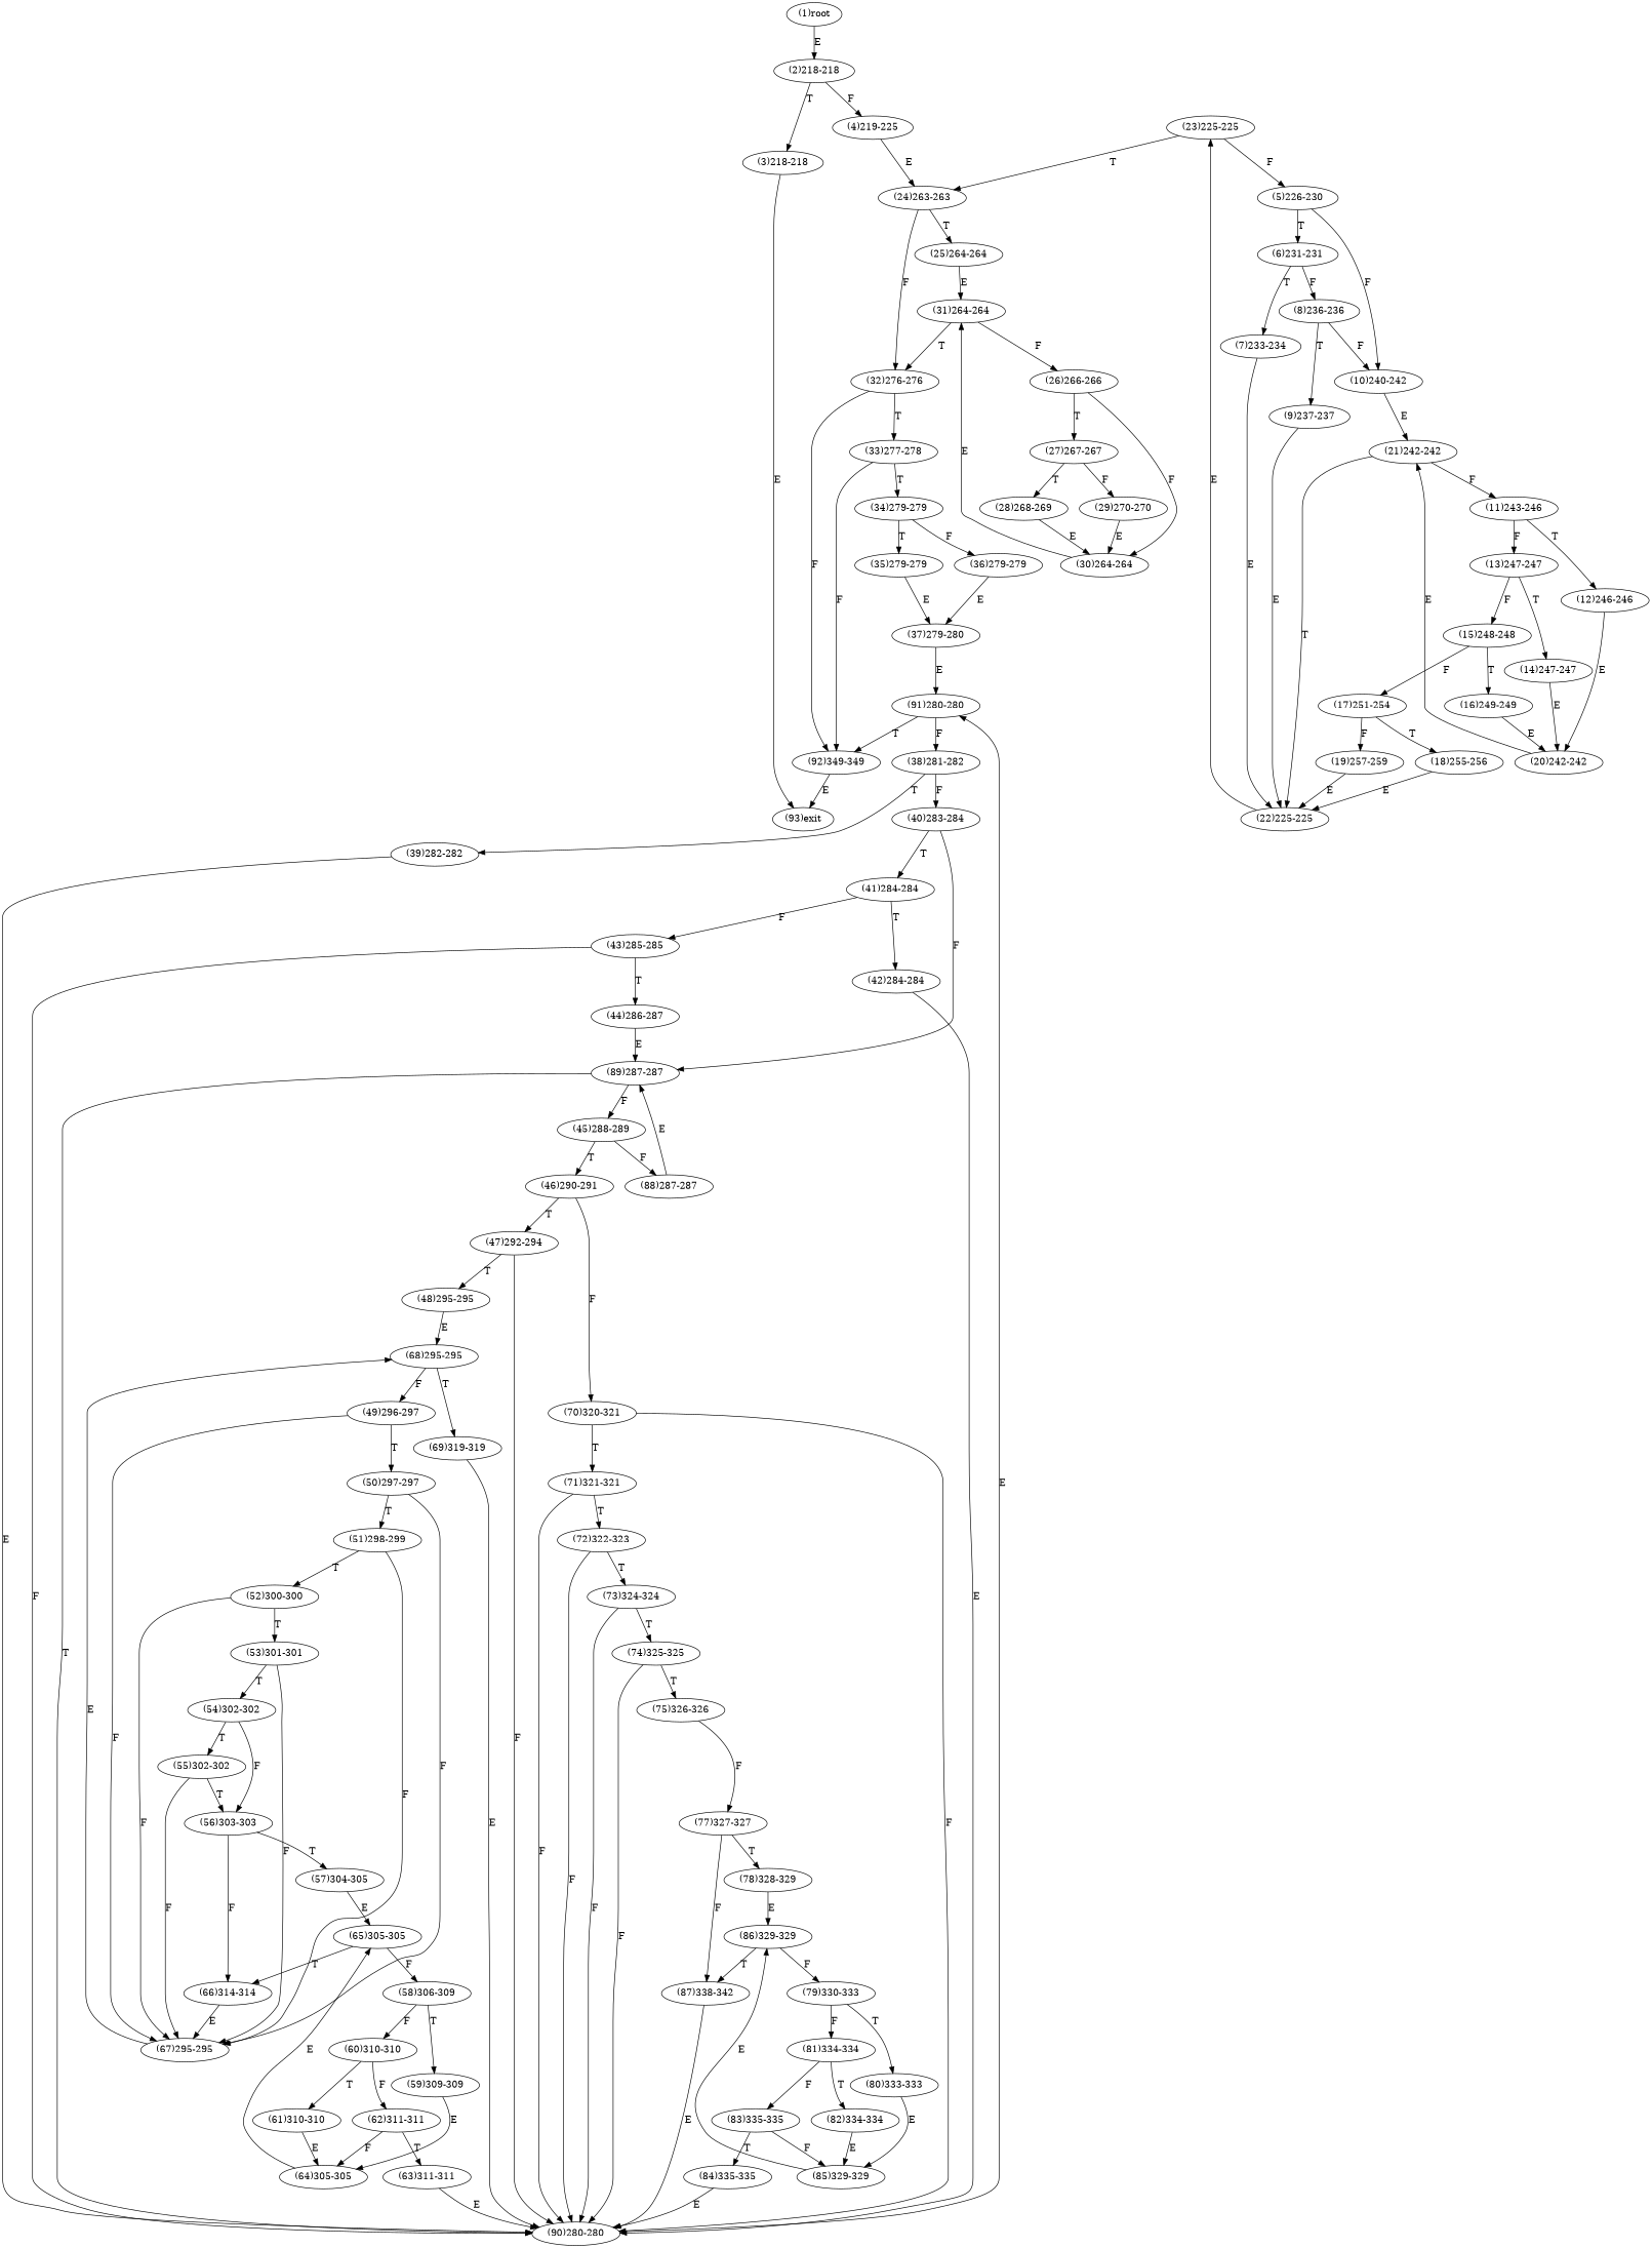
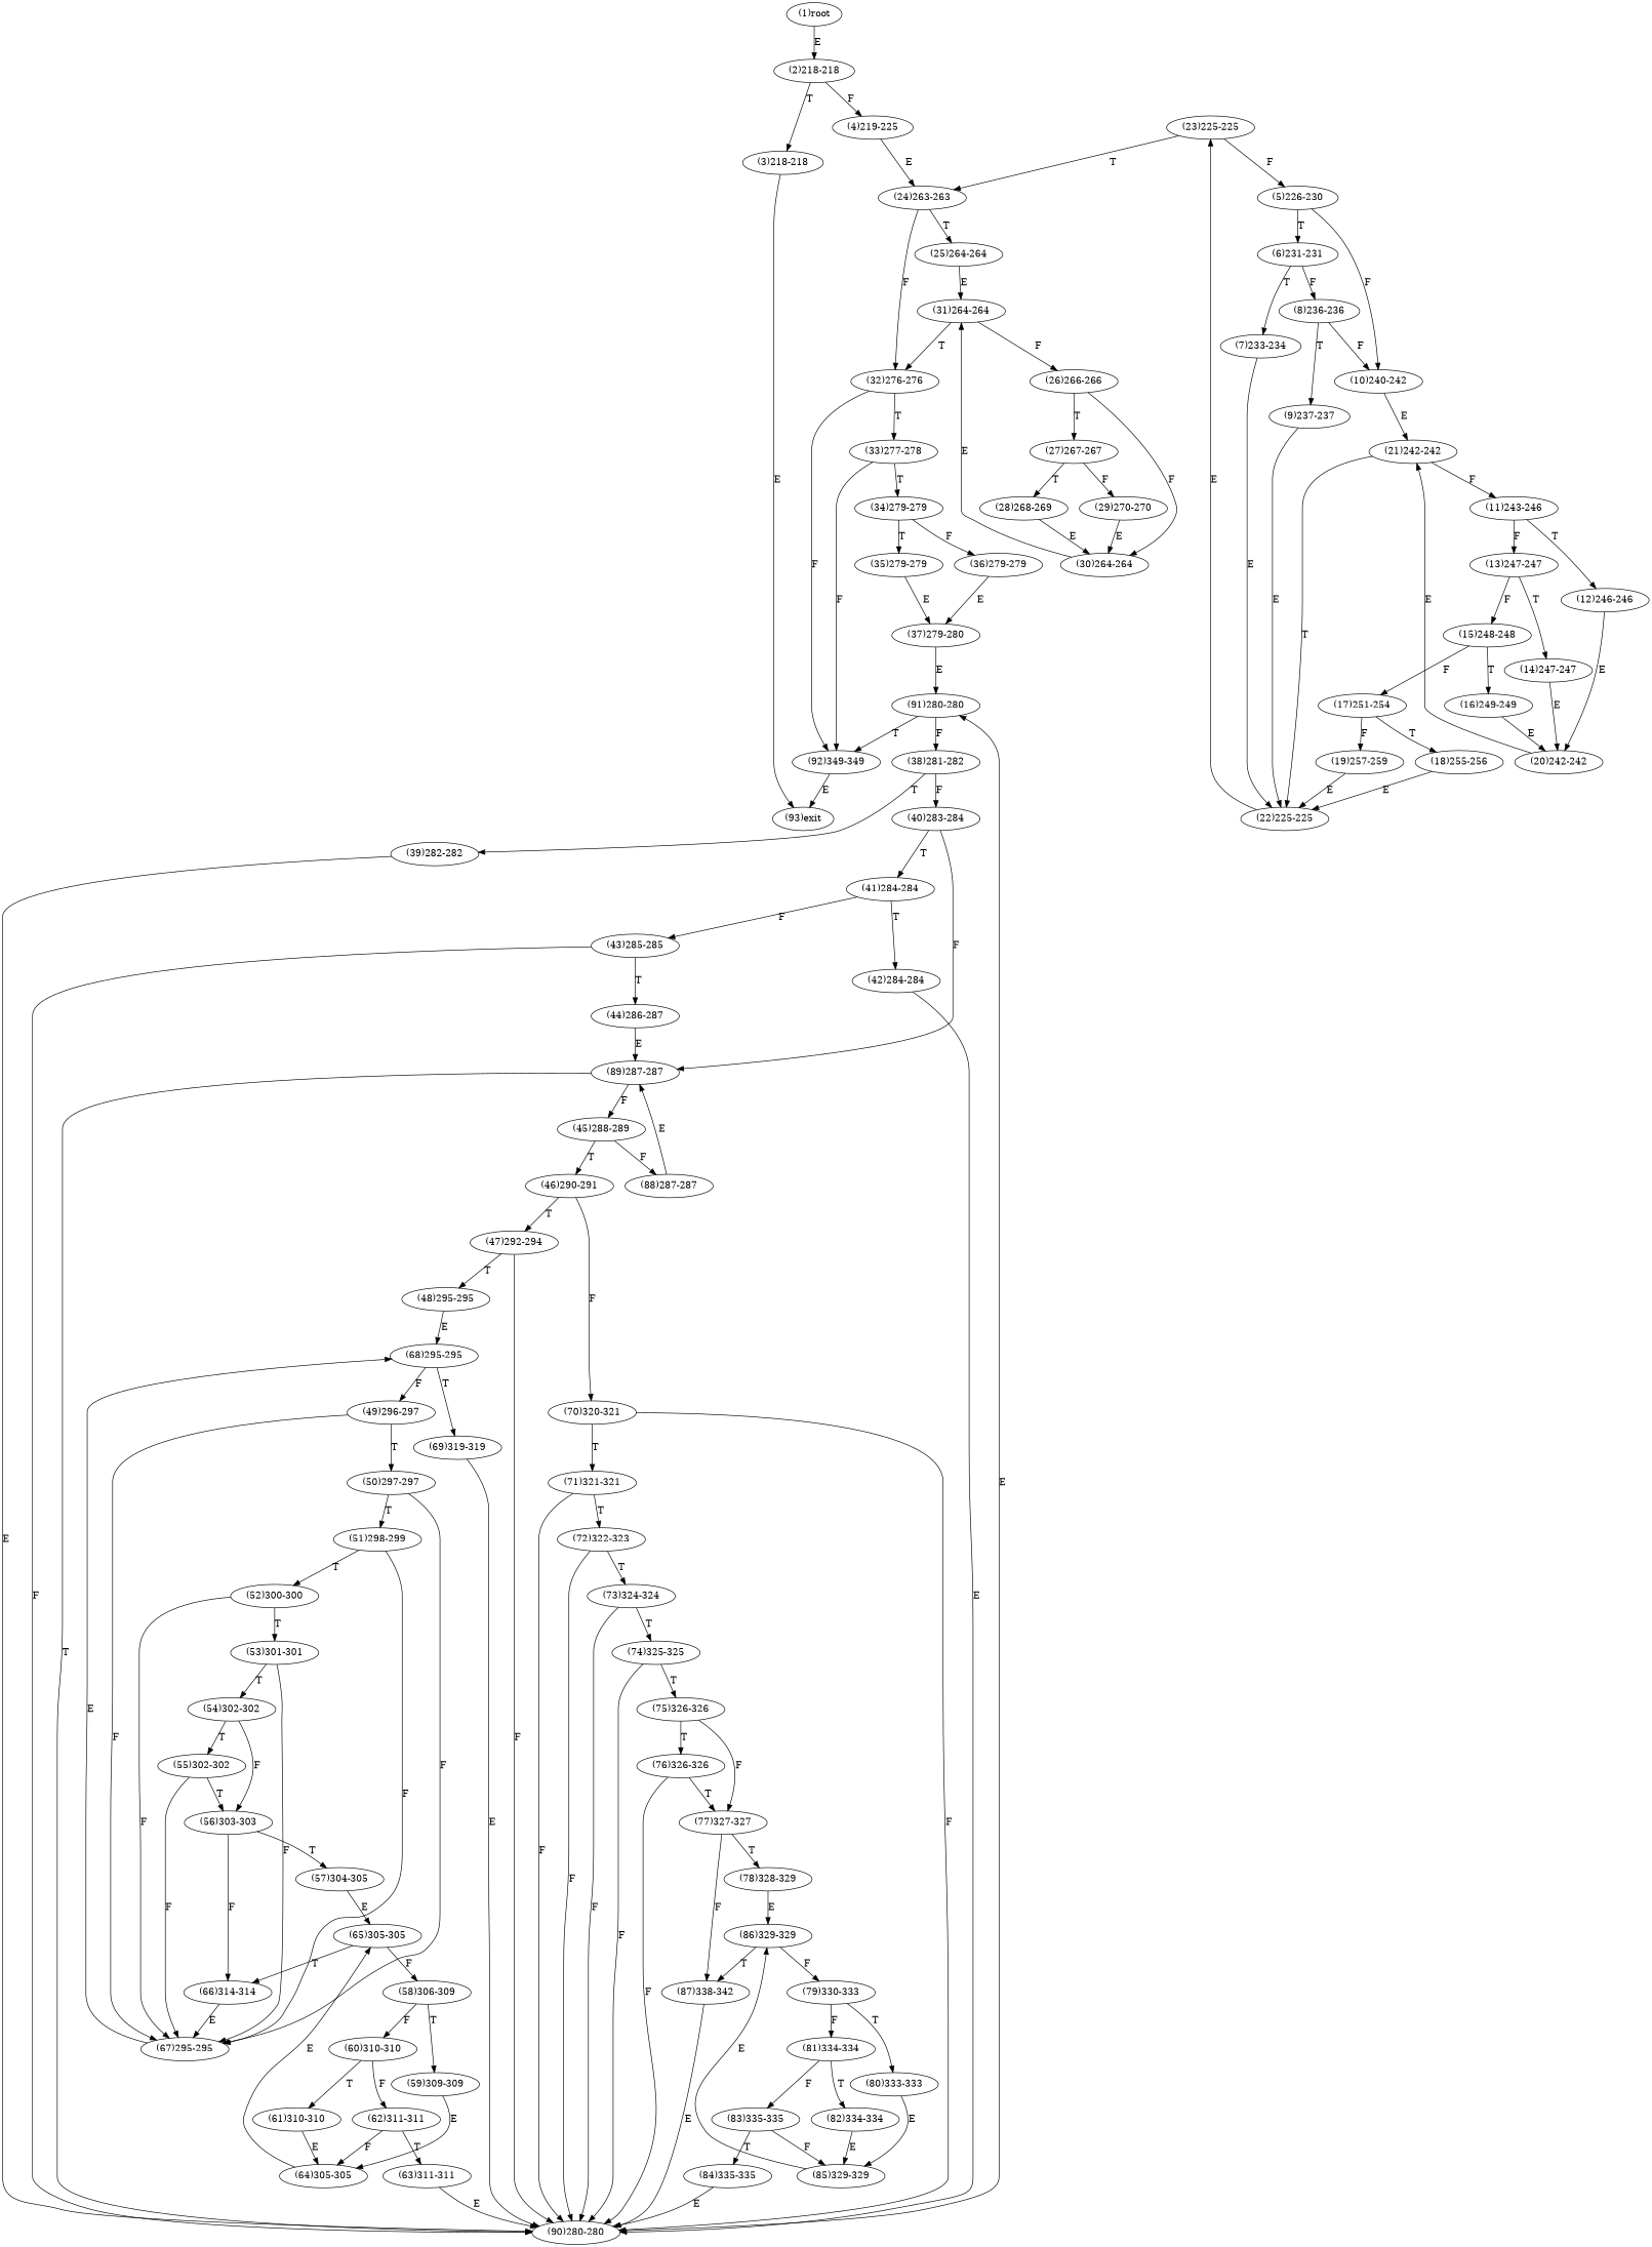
  digraph {
    n1 [label="(1)root"]
    n2 [label="(2)218-218"]
    n3 [label="(3)218-218"]
    n4 [label="(4)219-225"]
    n5 [label="(93)exit"]
    n6 [label="(24)263-263"]
    n7 [label="(23)225-225"]
    n8 [label="(5)226-230"]
    n9 [label="(6)231-231"]
    n10 [label="(10)240-242"]
    n11 [label="(7)233-234"]
    n12 [label="(8)236-236"]
    n13 [label="(21)242-242"]
    n14 [label="(22)225-225"]
    n15 [label="(9)237-237"]
    n16 [label="(11)243-246"]
    n17 [label="(12)246-246"]
    n18 [label="(13)247-247"]
    n19 [label="(20)242-242"]
    n20 [label="(14)247-247"]
    n21 [label="(15)248-248"]
    n22 [label="(17)251-254"]
    n23 [label="(16)249-249"]
    n24 [label="(19)257-259"]
    n25 [label="(18)255-256"]
    n26 [label="(25)264-264"]
    n27 [label="(32)276-276"]
    n28 [label="(31)264-264"]
    n29 [label="(26)266-266"]
    n30 [label="(33)277-278"]
    n31 [label="(92)349-349"]
    n32 [label="(27)267-267"]
    n33 [label="(29)270-270"]
    n34 [label="(28)268-269"]
    n35 [label="(30)264-264"]
    n36 [label="(34)279-279"]
    n37 [label="(35)279-279"]
    n38 [label="(36)279-279"]
    n39 [label="(37)279-280"]
    n40 [label="(91)280-280"]
    n41 [label="(38)281-282"]
    n42 [label="(39)282-282"]
    n43 [label="(40)283-284"]
    n44 [label="(90)280-280"]
    n45 [label="(41)284-284"]
    n46 [label="(89)287-287"]
    n47 [label="(42)284-284"]
    n48 [label="(43)285-285"]
    n49 [label="(44)286-287"]
    n50 [label="(46)290-291"]
    n51 [label="(47)292-294"]
    n52 [label="(70)320-321"]
    n53 [label="(48)295-295"]
    n54 [label="(71)321-321"]
    n55 [label="(68)295-295"]
    n56 [label="(45)288-289"]
    n57 [label="(88)287-287"]
    n58 [label="(51)298-299"]
    n59 [label="(52)300-300"]
    n60 [label="(67)295-295"]
    n61 [label="(53)301-301"]
    n62 [label="(50)297-297"]
    n63 [label="(49)296-297"]
    n64 [label="(69)319-319"]
    n65 [label="(55)302-302"]
    n66 [label="(56)303-303"]
    n67 [label="(57)304-305"]
    n68 [label="(66)314-314"]
    n69 [label="(54)302-302"]
    n70 [label="(59)309-309"]
    n71 [label="(64)305-305"]
    n72 [label="(65)305-305"]
    n73 [label="(58)306-309"]
    n74 [label="(60)310-310"]
    n75 [label="(62)311-311"]
    n76 [label="(61)310-310"]
    n77 [label="(63)311-311"]
    n78 [label="(72)322-323"]
    n79 [label="(73)324-324"]
+   n80 [label="(76)326-326"]
    n81 [label="(77)327-327"]
    n82 [label="(78)328-329"]
    n83 [label="(87)338-342"]
    n84 [label="(86)329-329"]
    n85 [label="(79)330-333"]
    n86 [label="(81)334-334"]
    n87 [label="(80)333-333"]
    n88 [label="(83)335-335"]
    n89 [label="(82)334-334"]
    n90 [label="(85)329-329"]
    n91 [label="(74)325-325"]
    n92 [label="(75)326-326"]
    n93 [label="(84)335-335"]
    n1 -> n2 [label=E]
    n2 -> n3 [label=T]
    n2 -> n4 [label=F]
    n3 -> n5 [label=E]
    n4 -> n6 [label=E]
    n6 -> n26 [label=T]
    n6 -> n27 [label=F]
    n7 -> n6 [label=T]
    n7 -> n8 [label=F]
    n8 -> n9 [label=T]
    n8 -> n10 [label=F]
    n9 -> n11 [label=T]
    n9 -> n12 [label=F]
    n10 -> n13 [label=E]
    n11 -> n14 [label=E]
    n12 -> n10 [label=F]
    n12 -> n15 [label=T]
    n13 -> n14 [label=T]
    n13 -> n16 [label=F]
    n14 -> n7 [label=E]
    n15 -> n14 [label=E]
    n16 -> n17 [label=T]
    n16 -> n18 [label=F]
    n17 -> n19 [label=E]
    n18 -> n20 [label=T]
    n18 -> n21 [label=F]
    n19 -> n13 [label=E]
    n20 -> n19 [label=E]
    n21 -> n22 [label=F]
    n21 -> n23 [label=T]
    n22 -> n24 [label=F]
    n22 -> n25 [label=T]
    n23 -> n19 [label=E]
    n24 -> n14 [label=E]
    n25 -> n14 [label=E]
    n26 -> n28 [label=E]
    n27 -> n30 [label=T]
    n27 -> n31 [label=F]
    n28 -> n27 [label=T]
    n28 -> n29 [label=F]
    n29 -> n32 [label=T]
    n29 -> n35 [label=F]
    n30 -> n31 [label=F]
    n30 -> n36 [label=T]
    n31 -> n5 [label=E]
    n32 -> n33 [label=F]
    n32 -> n34 [label=T]
    n33 -> n35 [label=E]
    n34 -> n35 [label=E]
    n35 -> n28 [label=E]
    n36 -> n37 [label=T]
    n36 -> n38 [label=F]
    n37 -> n39 [label=E]
    n38 -> n39 [label=E]
    n39 -> n40 [label=E]
    n40 -> n31 [label=T]
    n40 -> n41 [label=F]
    n41 -> n42 [label=T]
    n41 -> n43 [label=F]
    n42 -> n44 [label=E]
    n43 -> n45 [label=T]
    n43 -> n46 [label=F]
    n44 -> n40 [label=E]
    n45 -> n47 [label=T]
    n45 -> n48 [label=F]
    n46 -> n44 [label=T]
    n46 -> n56 [label=F]
    n47 -> n44 [label=E]
    n48 -> n44 [label=F]
    n48 -> n49 [label=T]
    n49 -> n46 [label=E]
    n50 -> n51 [label=T]
    n50 -> n52 [label=F]
    n51 -> n44 [label=F]
    n51 -> n53 [label=T]
    n52 -> n44 [label=F]
    n52 -> n54 [label=T]
    n53 -> n55 [label=E]
    n54 -> n44 [label=F]
    n54 -> n78 [label=T]
    n55 -> n63 [label=F]
    n55 -> n64 [label=T]
    n56 -> n50 [label=T]
    n56 -> n57 [label=F]
    n57 -> n46 [label=E]
    n58 -> n59 [label=T]
    n58 -> n60 [label=F]
    n59 -> n60 [label=F]
    n59 -> n61 [label=T]
    n60 -> n55 [label=E]
    n61 -> n60 [label=F]
    n61 -> n69 [label=T]
    n62 -> n58 [label=T]
    n62 -> n60 [label=F]
    n63 -> n60 [label=F]
    n63 -> n62 [label=T]
    n64 -> n44 [label=E]
    n65 -> n60 [label=F]
    n65 -> n66 [label=T]
    n66 -> n67 [label=T]
    n66 -> n68 [label=F]
    n67 -> n72 [label=E]
    n68 -> n60 [label=E]
    n69 -> n65 [label=T]
    n69 -> n66 [label=F]
    n70 -> n71 [label=E]
    n71 -> n72 [label=E]
    n72 -> n68 [label=T]
    n72 -> n73 [label=F]
    n73 -> n70 [label=T]
    n73 -> n74 [label=F]
    n74 -> n75 [label=F]
    n74 -> n76 [label=T]
    n75 -> n71 [label=F]
    n75 -> n77 [label=T]
    n76 -> n71 [label=E]
    n77 -> n44 [label=E]
    n78 -> n44 [label=F]
    n78 -> n79 [label=T]
    n79 -> n44 [label=F]
    n79 -> n91 [label=T]
+   n80 -> n44 [label=F]
+   n80 -> n81 [label=T]
    n81 -> n82 [label=T]
    n81 -> n83 [label=F]
    n82 -> n84 [label=E]
    n83 -> n44 [label=E]
    n84 -> n83 [label=T]
    n84 -> n85 [label=F]
    n85 -> n86 [label=F]
    n85 -> n87 [label=T]
    n86 -> n88 [label=F]
    n86 -> n89 [label=T]
    n87 -> n90 [label=E]
    n88 -> n90 [label=F]
    n88 -> n93 [label=T]
    n89 -> n90 [label=E]
    n90 -> n84 [label=E]
    n91 -> n44 [label=F]
    n91 -> n92 [label=T]
+   n92 -> n80 [label=T]
    n92 -> n81 [label=F]
    n93 -> n44 [label=E]
  }
